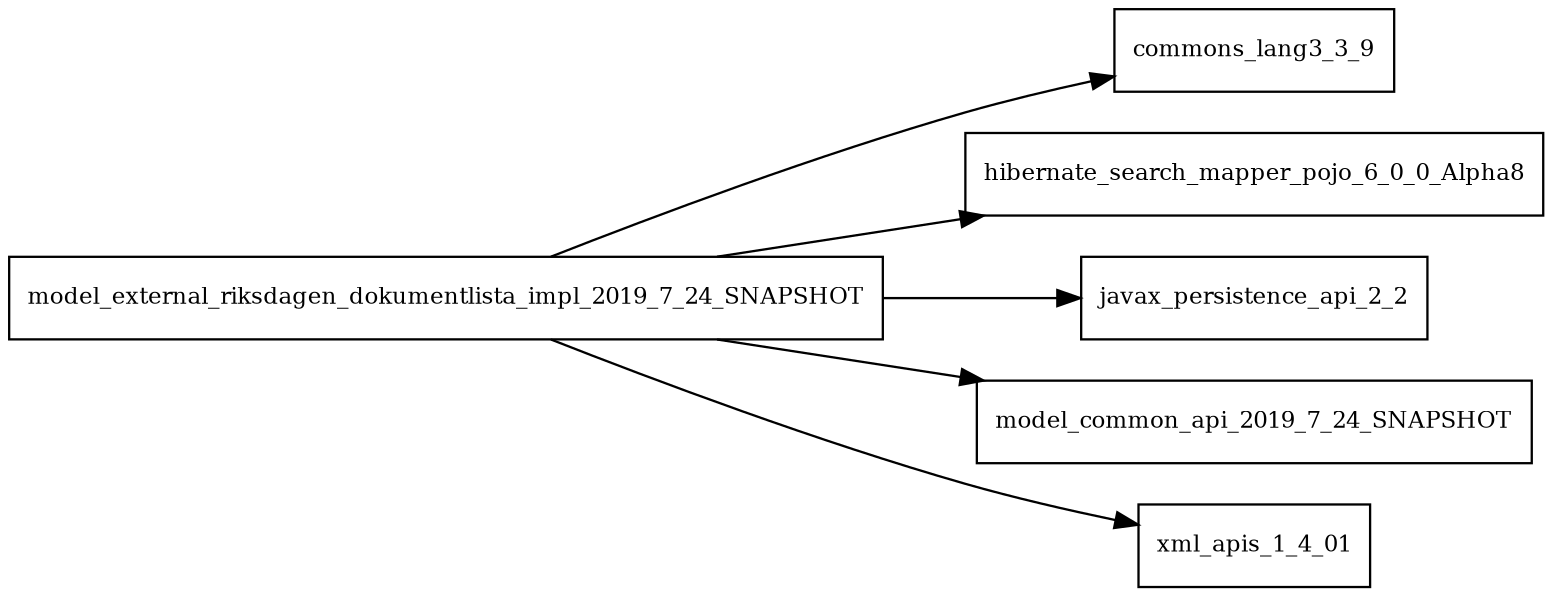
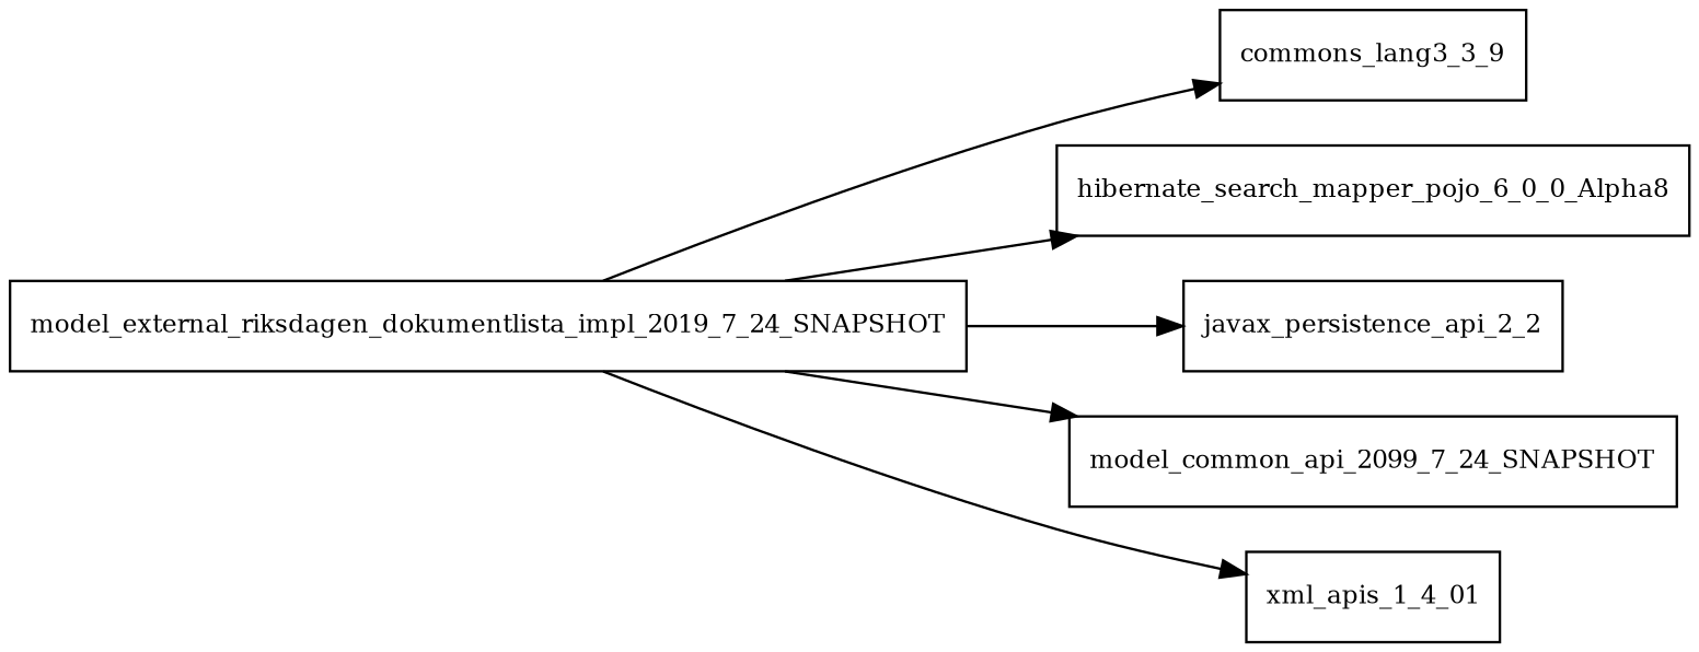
  digraph {
    rankdir=LR
    node [fontsize=10.0 shape=box]
    model_external_riksdagen_dokumentlista_impl_2019_7_24_SNAPSHOT
    commons_lang3_3_9
    hibernate_search_mapper_pojo_6_0_0_Alpha8
    javax_persistence_api_2_2
-   model_common_api_2019_7_24_SNAPSHOT
+   model_common_api_2019_7_24_SNAPSHOT [label=model_common_api_2099_7_24_SNAPSHOT]
    xml_apis_1_4_01
    model_external_riksdagen_dokumentlista_impl_2019_7_24_SNAPSHOT -> commons_lang3_3_9
    model_external_riksdagen_dokumentlista_impl_2019_7_24_SNAPSHOT -> hibernate_search_mapper_pojo_6_0_0_Alpha8
    model_external_riksdagen_dokumentlista_impl_2019_7_24_SNAPSHOT -> javax_persistence_api_2_2
    model_external_riksdagen_dokumentlista_impl_2019_7_24_SNAPSHOT -> model_common_api_2019_7_24_SNAPSHOT
    model_external_riksdagen_dokumentlista_impl_2019_7_24_SNAPSHOT -> xml_apis_1_4_01
  }
